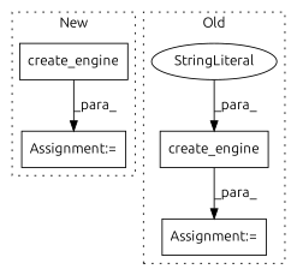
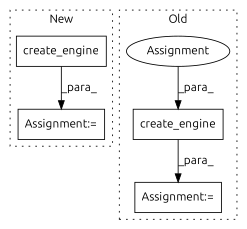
  digraph {
    fontname=Ubuntu
    node [a=32 l="14,1" shape=box fontname=Ubuntu]
    edge [fontname=Ubuntu]
    n1 [label=create_engine s="682,725"]
    n2 [a=7 l=1 label="Assignment:=" s=681]
    n3 [label=create_engine s="1380,1426"]
    n4 [a=7 l=1 label="Assignment:=" s=1379]
-   n5 [a=45 l=12 label=StringLiteral s=1414 shape=ellipse]
+   n5 [a=45 l=12 label=Assignment s=1414 shape=ellipse]
    subgraph cluster_1 {
      label=New
      style=dotted
      n1
      n2
    }
    subgraph cluster_2 {
      label=Old
      style=dotted
      n3
      n4
      n5
    }
    n1 -> n2 [label=_para_]
    n3 -> n4 [label=_para_]
    n5 -> n3 [label=_para_]
  }
